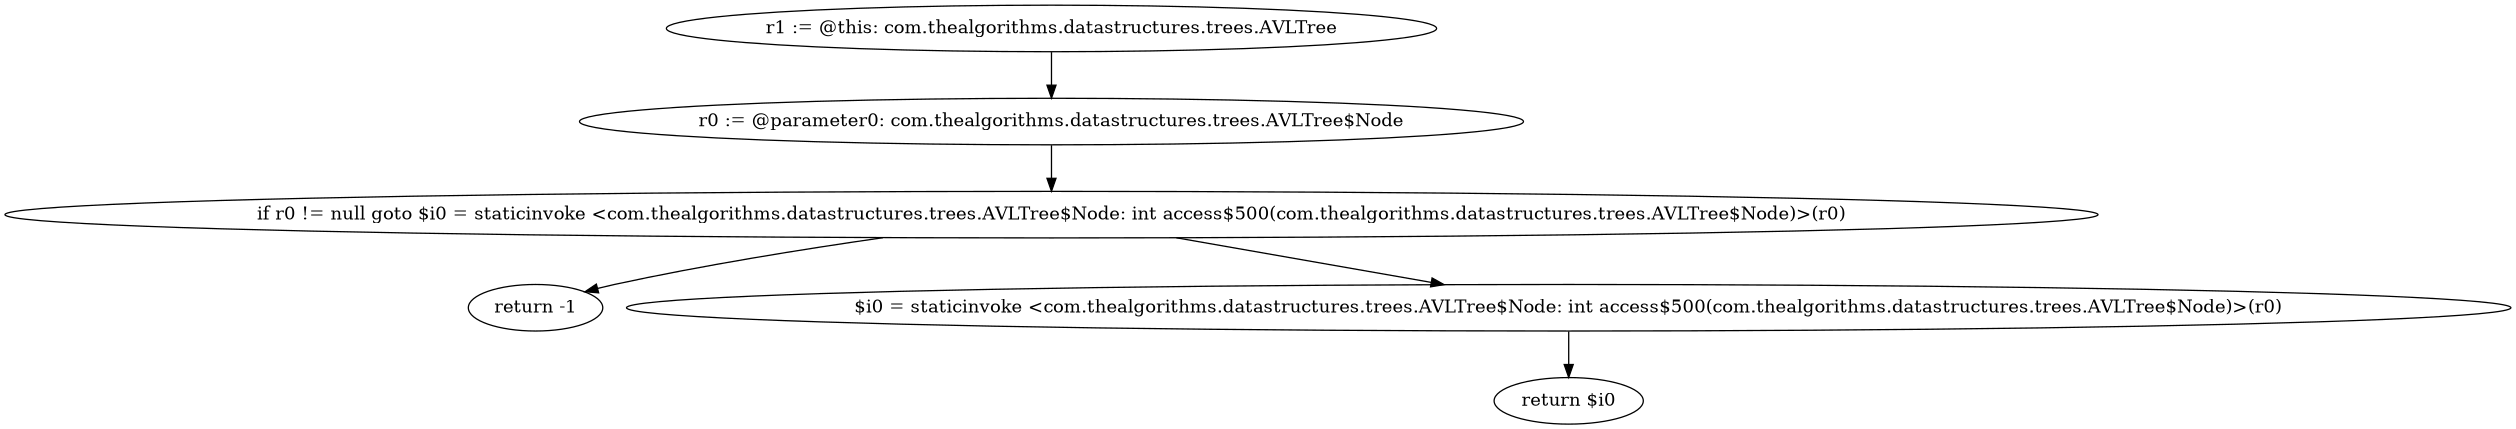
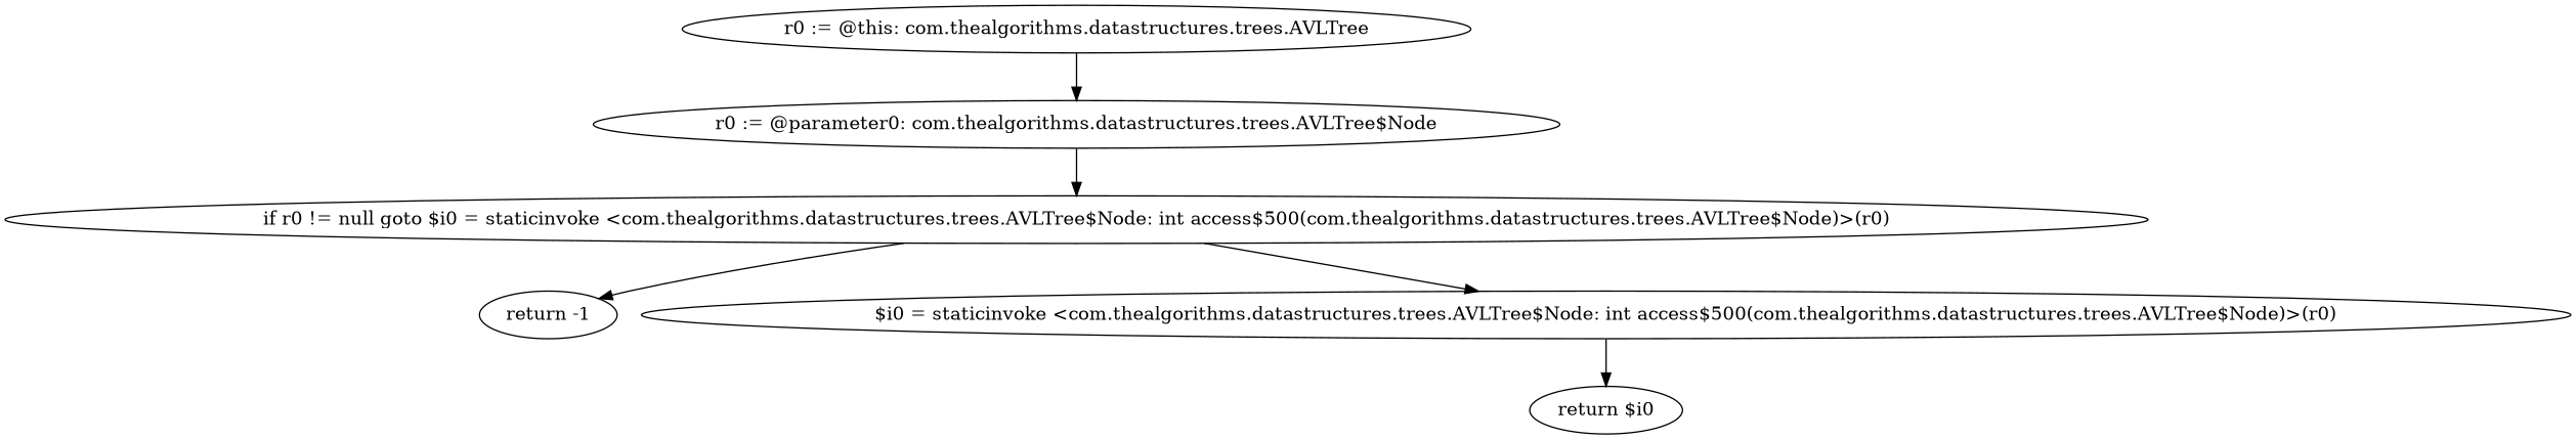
  digraph {
-   "r1 := @this: com.thealgorithms.datastructures.trees.AVLTree"
+   "r1 := @this: com.thealgorithms.datastructures.trees.AVLTree" [label="r0 := @this: com.thealgorithms.datastructures.trees.AVLTree"]
    "r0 := @parameter0: com.thealgorithms.datastructures.trees.AVLTree$Node"
    "if r0 != null goto $i0 = staticinvoke <com.thealgorithms.datastructures.trees.AVLTree$Node: int access$500(com.thealgorithms.datastructures.trees.AVLTree$Node)>(r0)"
    "return -1"
    "$i0 = staticinvoke <com.thealgorithms.datastructures.trees.AVLTree$Node: int access$500(com.thealgorithms.datastructures.trees.AVLTree$Node)>(r0)"
    "return $i0"
    "r1 := @this: com.thealgorithms.datastructures.trees.AVLTree" -> "r0 := @parameter0: com.thealgorithms.datastructures.trees.AVLTree$Node"
    "r0 := @parameter0: com.thealgorithms.datastructures.trees.AVLTree$Node" -> "if r0 != null goto $i0 = staticinvoke <com.thealgorithms.datastructures.trees.AVLTree$Node: int access$500(com.thealgorithms.datastructures.trees.AVLTree$Node)>(r0)"
    "if r0 != null goto $i0 = staticinvoke <com.thealgorithms.datastructures.trees.AVLTree$Node: int access$500(com.thealgorithms.datastructures.trees.AVLTree$Node)>(r0)" -> "return -1"
    "if r0 != null goto $i0 = staticinvoke <com.thealgorithms.datastructures.trees.AVLTree$Node: int access$500(com.thealgorithms.datastructures.trees.AVLTree$Node)>(r0)" -> "$i0 = staticinvoke <com.thealgorithms.datastructures.trees.AVLTree$Node: int access$500(com.thealgorithms.datastructures.trees.AVLTree$Node)>(r0)"
    "$i0 = staticinvoke <com.thealgorithms.datastructures.trees.AVLTree$Node: int access$500(com.thealgorithms.datastructures.trees.AVLTree$Node)>(r0)" -> "return $i0"
  }
